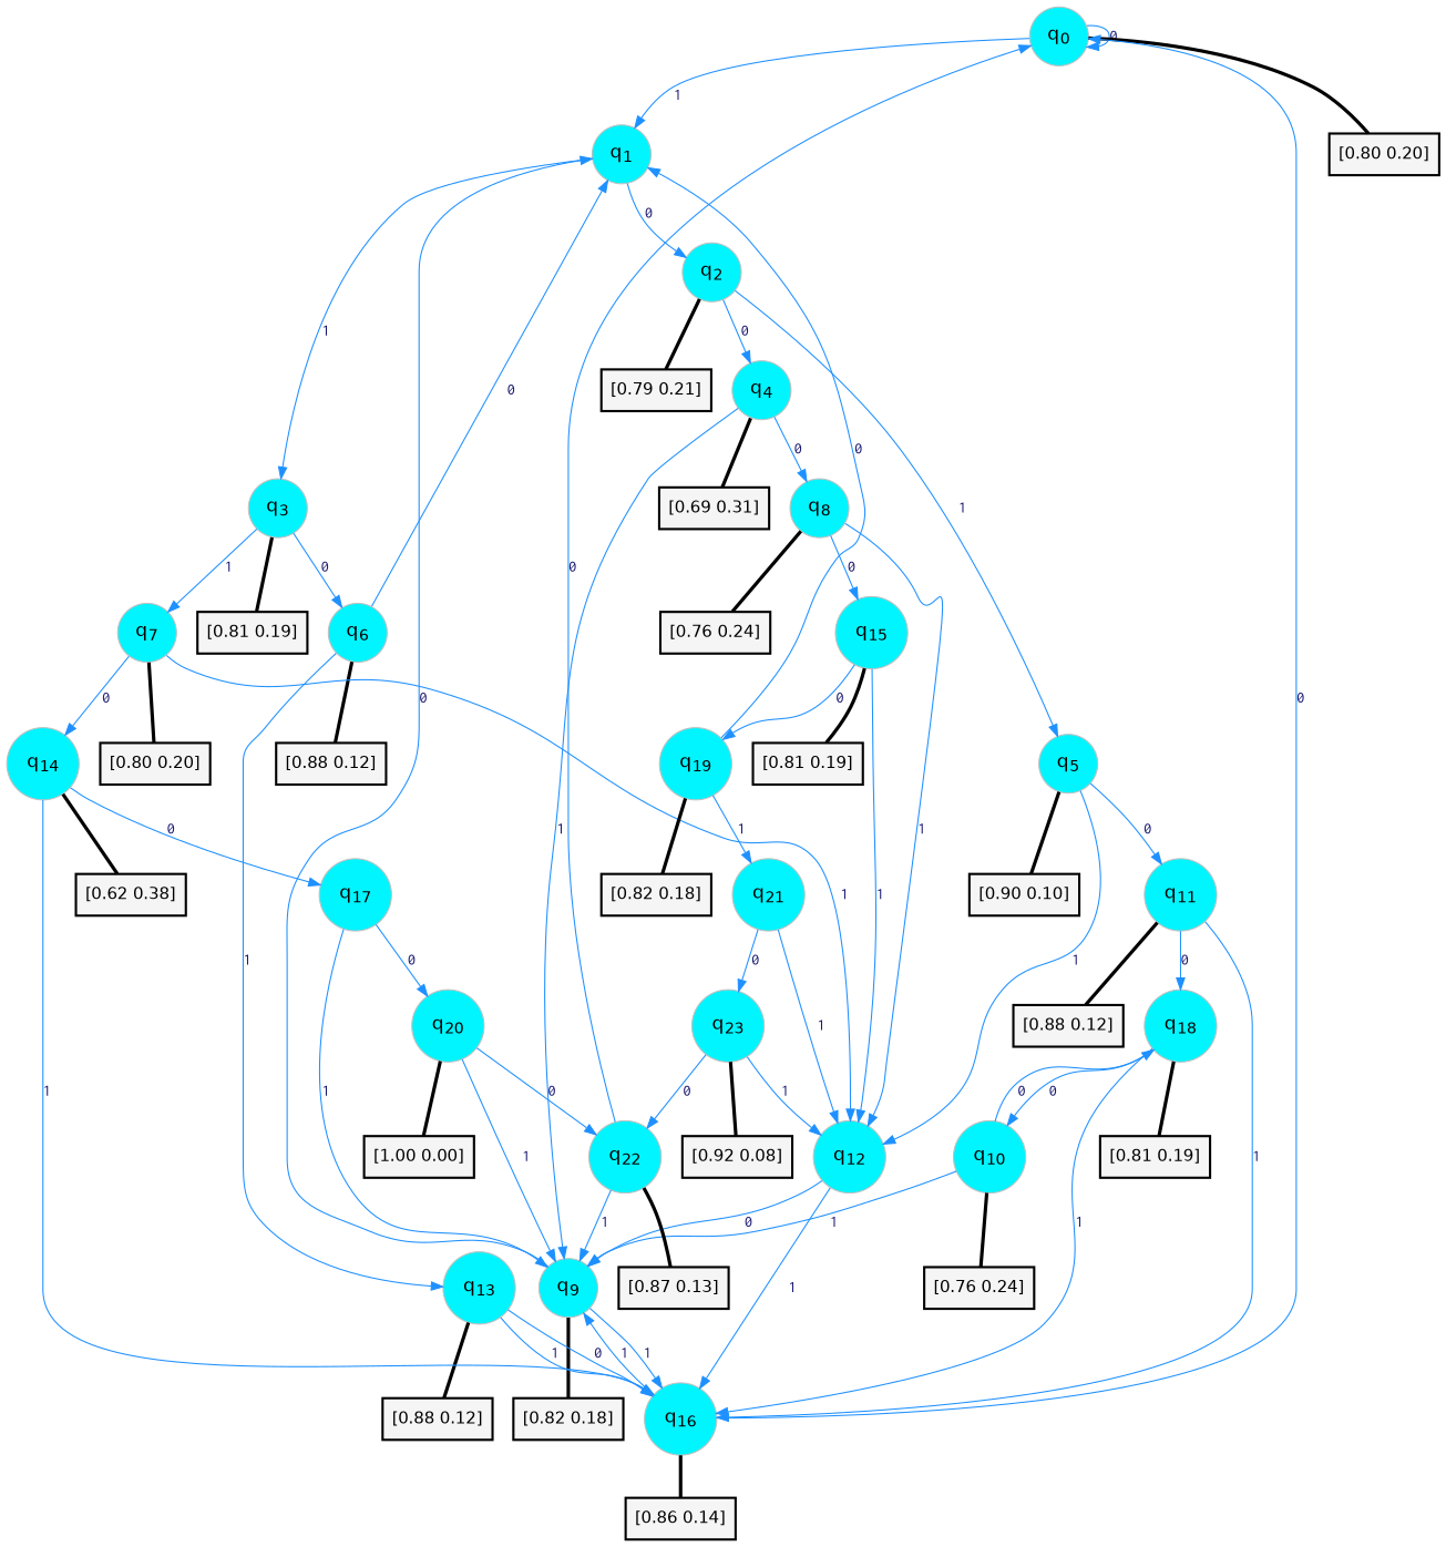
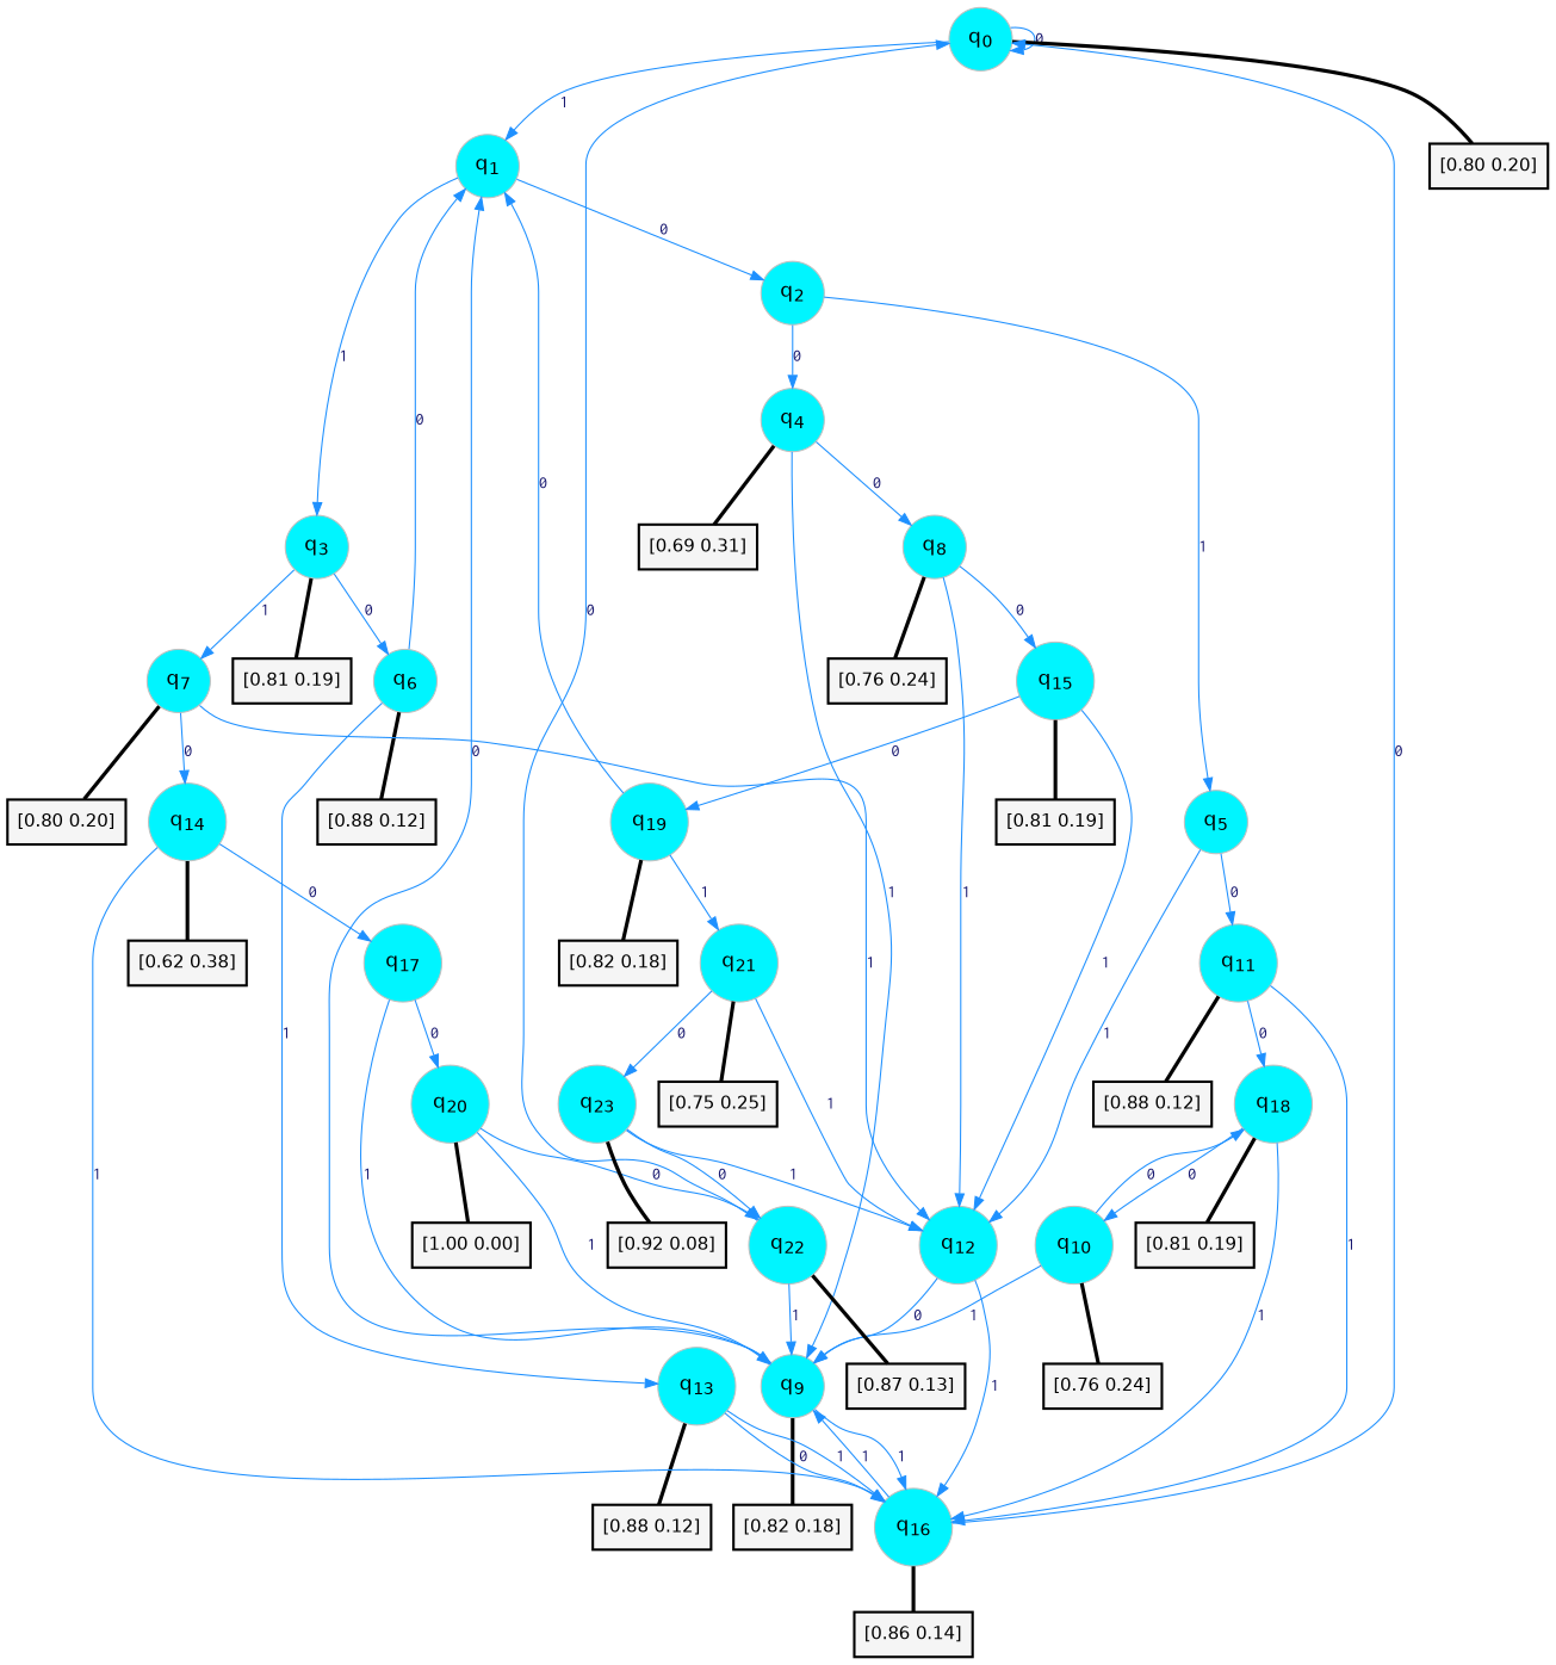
  digraph {
    rankdir=TD
    node [color=gray fillcolor=turquoise1 fontcolor=black fontname=Helvetica fontsize=16 fontweight=bold shape=circle style=filled]
    edge [arrowsize=1 color=dodgerblue1 fontcolor=midnightblue fontname=courier fontweight=bold penwidth=1 style=solid weight=20]
    n1 [label=<q<SUB>0</SUB>>]
    n2 [label=<q<SUB>1</SUB>>]
    n3 [color=black fillcolor=whitesmoke fontsize=14 label="[0.80 0.20]" penwidth=2 shape=box]
    n4 [label=<q<SUB>2</SUB>>]
    n5 [label=<q<SUB>3</SUB>>]
    n6 [label=<q<SUB>4</SUB>>]
    n7 [label=<q<SUB>5</SUB>>]
-   n8 [color=black fillcolor=whitesmoke fontsize=14 label="[0.79 0.21]" penwidth=2 shape=box]
    n9 [label=<q<SUB>6</SUB>>]
    n10 [label=<q<SUB>7</SUB>>]
    n11 [color=black fillcolor=whitesmoke fontsize=14 label="[0.81 0.19]" penwidth=2 shape=box]
    n12 [label=<q<SUB>8</SUB>>]
    n13 [label=<q<SUB>9</SUB>>]
    n14 [color=black fillcolor=whitesmoke fontsize=14 label="[0.69 0.31]" penwidth=2 shape=box]
    n15 [label=<q<SUB>11</SUB>>]
    n16 [label=<q<SUB>12</SUB>>]
-   n17 [color=black fillcolor=whitesmoke fontsize=14 label="[0.90 0.10]" penwidth=2 shape=box]
    n18 [label=<q<SUB>13</SUB>>]
    n19 [color=black fillcolor=whitesmoke fontsize=14 label="[0.88 0.12]" penwidth=2 shape=box]
    n20 [label=<q<SUB>14</SUB>>]
    n21 [color=black fillcolor=whitesmoke fontsize=14 label="[0.80 0.20]" penwidth=2 shape=box]
    n22 [label=<q<SUB>15</SUB>>]
    n23 [color=black fillcolor=whitesmoke fontsize=14 label="[0.76 0.24]" penwidth=2 shape=box]
    n24 [label=<q<SUB>16</SUB>>]
    n25 [color=black fillcolor=whitesmoke fontsize=14 label="[0.82 0.18]" penwidth=2 shape=box]
    n26 [label=<q<SUB>18</SUB>>]
    n27 [color=black fillcolor=whitesmoke fontsize=14 label="[0.88 0.12]" penwidth=2 shape=box]
    n28 [color=black fillcolor=whitesmoke fontsize=14 label="[0.88 0.12]" penwidth=2 shape=box]
    n29 [label=<q<SUB>17</SUB>>]
    n30 [color=black fillcolor=whitesmoke fontsize=14 label="[0.62 0.38]" penwidth=2 shape=box]
    n31 [label=<q<SUB>19</SUB>>]
    n32 [color=black fillcolor=whitesmoke fontsize=14 label="[0.81 0.19]" penwidth=2 shape=box]
    n33 [color=black fillcolor=whitesmoke fontsize=14 label="[0.86 0.14]" penwidth=2 shape=box]
    n34 [label=<q<SUB>10</SUB>>]
    n35 [color=black fillcolor=whitesmoke fontsize=14 label="[0.76 0.24]" penwidth=2 shape=box]
    n36 [color=black fillcolor=whitesmoke fontsize=14 label="[0.81 0.19]" penwidth=2 shape=box]
    n37 [label=<q<SUB>20</SUB>>]
    n38 [label=<q<SUB>21</SUB>>]
    n39 [color=black fillcolor=whitesmoke fontsize=14 label="[0.82 0.18]" penwidth=2 shape=box]
    n40 [label=<q<SUB>22</SUB>>]
    n41 [color=black fillcolor=whitesmoke fontsize=14 label="[1.00 0.00]" penwidth=2 shape=box]
    n42 [label=<q<SUB>23</SUB>>]
+   n43 [color=black fillcolor=whitesmoke fontsize=14 label="[0.75 0.25]" penwidth=2 shape=box]
    n44 [color=black fillcolor=whitesmoke fontsize=14 label="[0.87 0.13]" penwidth=2 shape=box]
    n45 [color=black fillcolor=whitesmoke fontsize=14 label="[0.92 0.08]" penwidth=2 shape=box]
    n1 -> n1 [label=0]
    n1 -> n2 [label=1]
    n1 -> n3 [arrowhead=none color=black penwidth=3]
    n2 -> n4 [label=0]
    n2 -> n5 [label=1]
    n4 -> n6 [label=0]
    n4 -> n7 [label=1]
-   n4 -> n8 [arrowhead=none color=black penwidth=3]
    n5 -> n9 [label=0]
    n5 -> n10 [label=1]
    n5 -> n11 [arrowhead=none color=black penwidth=3]
    n6 -> n12 [label=0]
    n6 -> n13 [label=1]
    n6 -> n14 [arrowhead=none color=black penwidth=3]
    n7 -> n15 [label=0]
    n7 -> n16 [label=1]
-   n7 -> n17 [arrowhead=none color=black penwidth=3]
    n9 -> n2 [label=0]
    n9 -> n18 [label=1]
    n9 -> n19 [arrowhead=none color=black penwidth=3]
    n10 -> n16 [label=1]
    n10 -> n20 [label=0]
    n10 -> n21 [arrowhead=none color=black penwidth=3]
    n12 -> n16 [label=1]
    n12 -> n22 [label=0]
    n12 -> n23 [arrowhead=none color=black penwidth=3]
    n13 -> n2 [label=0]
    n13 -> n24 [label=1]
    n13 -> n25 [arrowhead=none color=black penwidth=3]
    n15 -> n24 [label=1]
    n15 -> n26 [label=0]
    n15 -> n27 [arrowhead=none color=black penwidth=3]
    n16 -> n13 [label=0]
    n16 -> n24 [label=1]
    n18 -> n24 [label=0]
    n18 -> n24 [label=1]
    n18 -> n28 [arrowhead=none color=black penwidth=3]
    n20 -> n24 [label=1]
    n20 -> n29 [label=0]
    n20 -> n30 [arrowhead=none color=black penwidth=3]
    n22 -> n16 [label=1]
    n22 -> n31 [label=0]
    n22 -> n32 [arrowhead=none color=black penwidth=3]
    n24 -> n1 [label=0]
    n24 -> n13 [label=1]
    n24 -> n33 [arrowhead=none color=black penwidth=3]
    n26 -> n24 [label=1]
    n26 -> n34 [label=0]
    n26 -> n36 [arrowhead=none color=black penwidth=3]
    n29 -> n13 [label=1]
    n29 -> n37 [label=0]
    n31 -> n2 [label=0]
    n31 -> n38 [label=1]
    n31 -> n39 [arrowhead=none color=black penwidth=3]
    n34 -> n13 [label=1]
    n34 -> n26 [label=0]
    n34 -> n35 [arrowhead=none color=black penwidth=3]
    n37 -> n13 [label=1]
    n37 -> n40 [label=0]
    n37 -> n41 [arrowhead=none color=black penwidth=3]
    n38 -> n16 [label=1]
    n38 -> n42 [label=0]
+   n38 -> n43 [arrowhead=none color=black penwidth=3]
    n40 -> n1 [label=0]
    n40 -> n13 [label=1]
    n40 -> n44 [arrowhead=none color=black penwidth=3]
    n42 -> n16 [label=1]
    n42 -> n40 [label=0]
    n42 -> n45 [arrowhead=none color=black penwidth=3]
  }
